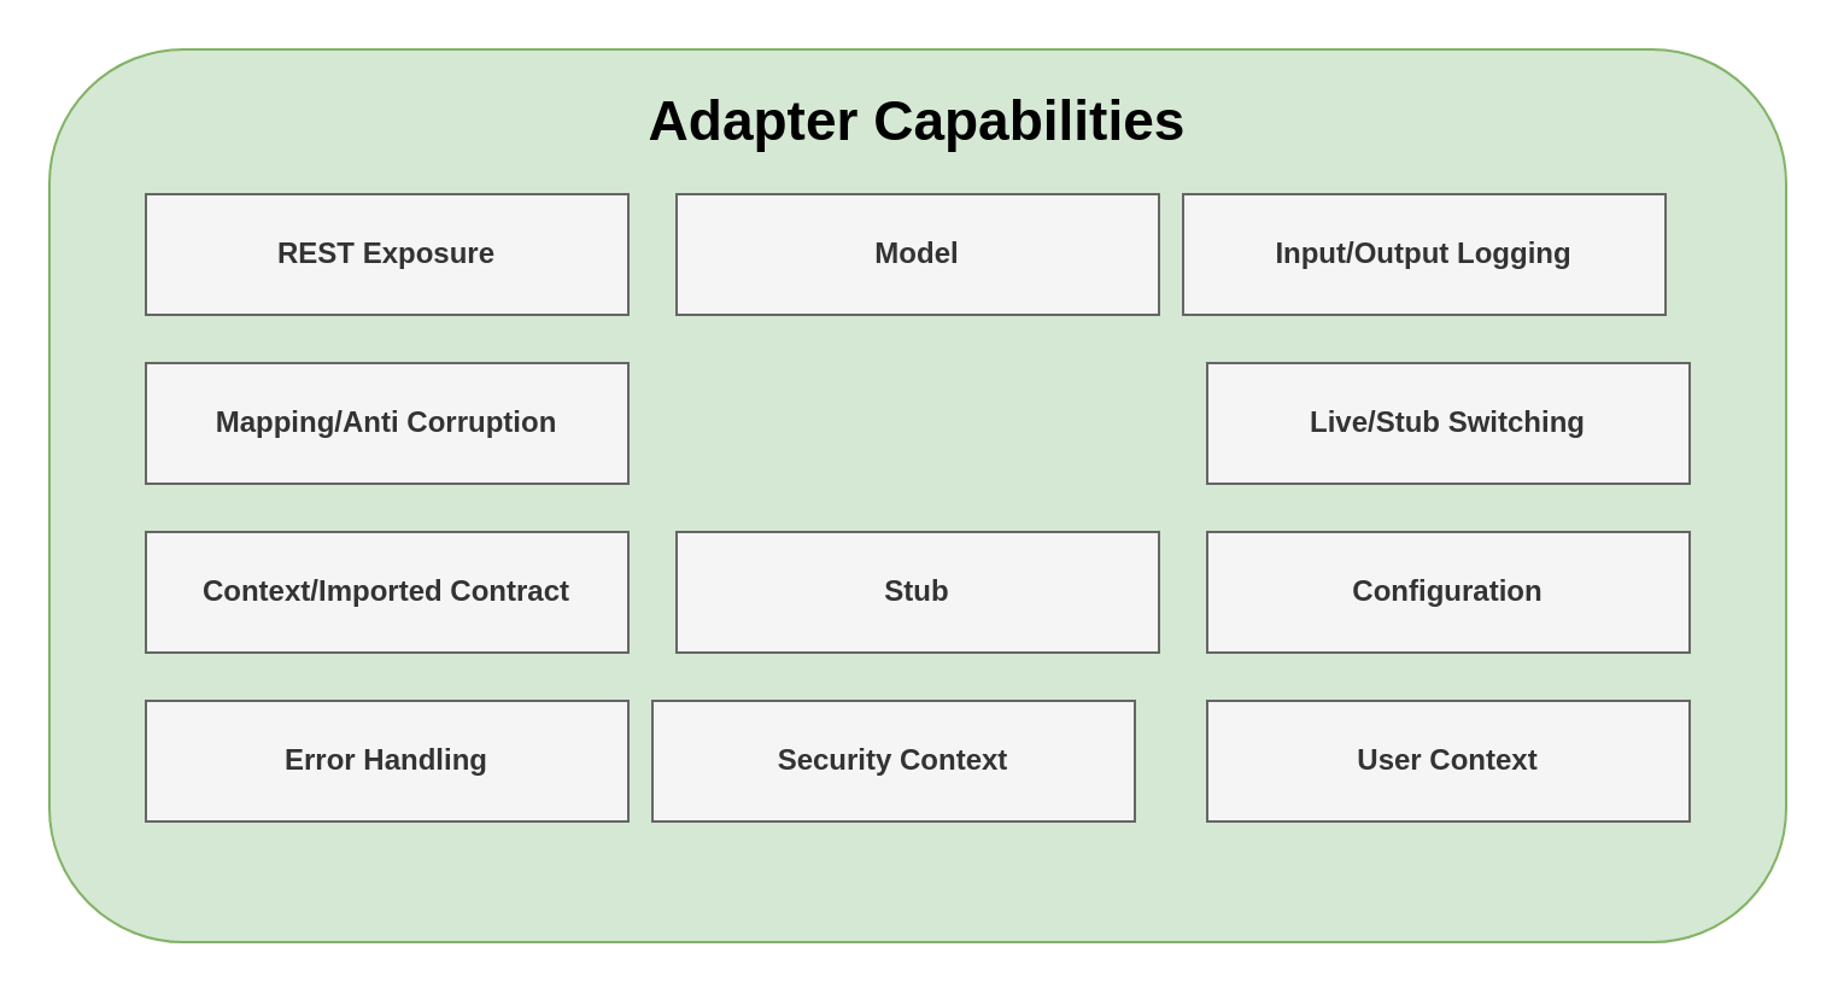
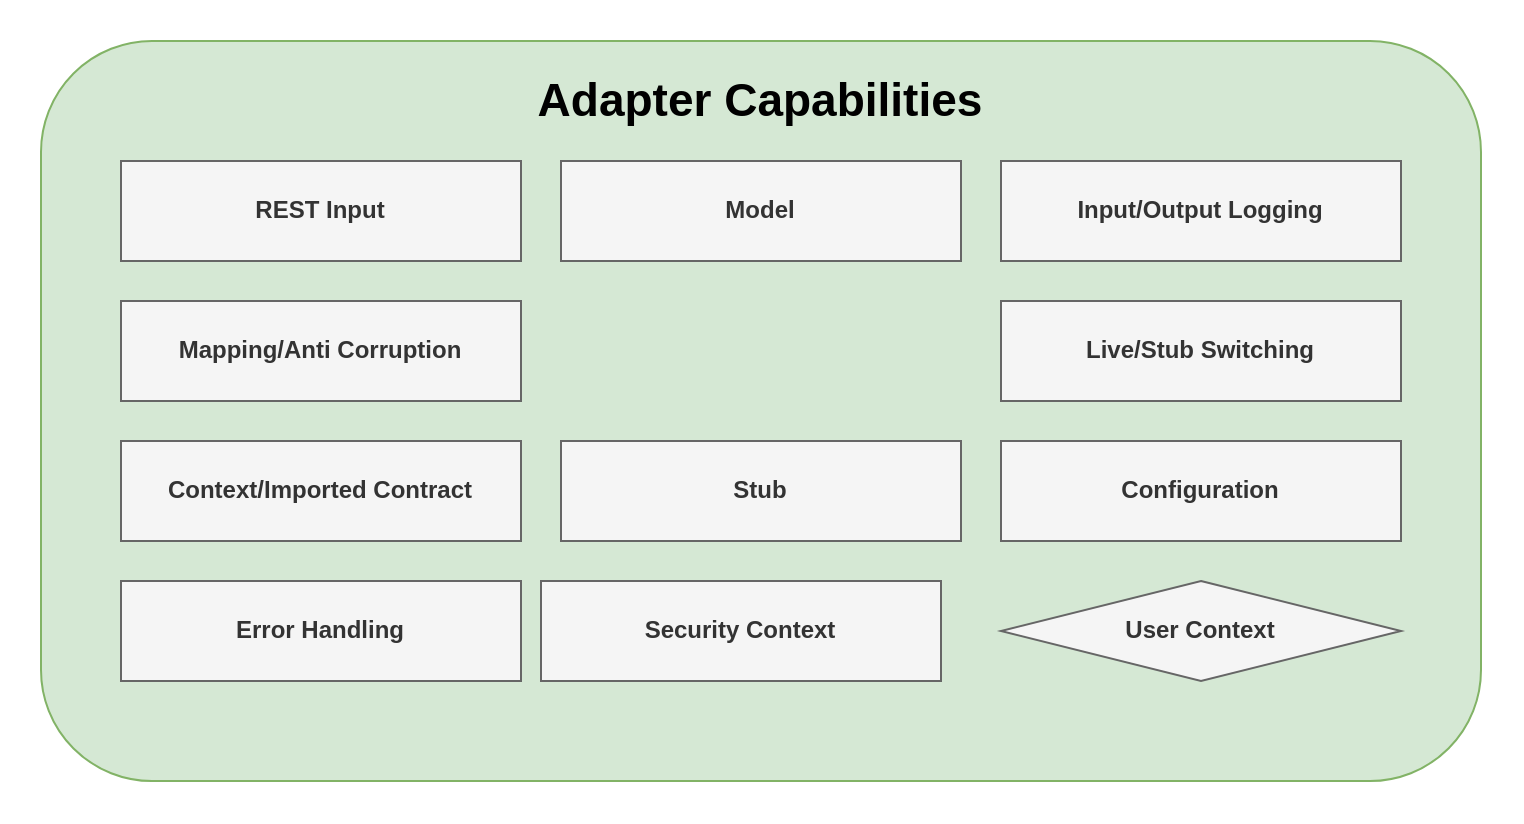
  <mxCell id="0" />
  <mxCell id="1" parent="0" />
  <mxCell id="2" value="" style="rounded=1;whiteSpace=wrap;html=1;fillColor=#d5e8d4;strokeColor=#82b366;" vertex="1" parent="1"><mxGeometry x="20" y="20" width="720" height="370" as="geometry" /></mxCell>
  <mxCell id="3" value="Error Handling" style="rounded=0;whiteSpace=wrap;html=1;fontStyle=1;fillColor=#f5f5f5;strokeColor=#666666;fontColor=#333333;" vertex="1" parent="1"><mxGeometry x="60" y="290" width="200" height="50" as="geometry" /></mxCell>
- <mxCell id="4" value="Input/Output Logging" style="rounded=0;whiteSpace=wrap;html=1;fontStyle=1;fillColor=#f5f5f5;strokeColor=#666666;fontColor=#333333;" vertex="1" parent="1"><mxGeometry x="490" y="80" width="200" height="50" as="geometry" /></mxCell>
+ <mxCell id="4" value="Input/Output Logging" style="rounded=0;whiteSpace=wrap;html=1;fontStyle=1;fillColor=#f5f5f5;strokeColor=#666666;fontColor=#333333;" vertex="1" parent="1"><mxGeometry x="500" y="80" width="200" height="50" as="geometry" /></mxCell>
  <mxCell id="5" value="Configuration" style="rounded=0;whiteSpace=wrap;html=1;fontStyle=1;fillColor=#f5f5f5;strokeColor=#666666;fontColor=#333333;" vertex="1" parent="1"><mxGeometry x="500" y="220" width="200" height="50" as="geometry" /></mxCell>
  <mxCell id="6" value="Security Context" style="rounded=0;whiteSpace=wrap;html=1;fontStyle=1;fillColor=#f5f5f5;strokeColor=#666666;fontColor=#333333;" vertex="1" parent="1"><mxGeometry x="270" y="290" width="200" height="50" as="geometry" /></mxCell>
- <mxCell id="7" value="User Context" style="rounded=0;whiteSpace=wrap;html=1;fontStyle=1;fillColor=#f5f5f5;strokeColor=#666666;fontColor=#333333;" vertex="1" parent="1"><mxGeometry x="500" y="290" width="200" height="50" as="geometry" /></mxCell>
- <mxCell id="8" value="REST Exposure" style="rounded=0;whiteSpace=wrap;html=1;fontStyle=1;fillColor=#f5f5f5;strokeColor=#666666;fontColor=#333333;" vertex="1" parent="1"><mxGeometry x="60" y="80" width="200" height="50" as="geometry" /></mxCell>
+ <mxCell id="7" value="User Context" style="rhombus;whiteSpace=wrap;html=1;fontStyle=1;fillColor=#f5f5f5;strokeColor=#666666;fontColor=#333333;" vertex="1" parent="1"><mxGeometry x="500" y="290" width="200" height="50" as="geometry" /></mxCell>
+ <mxCell id="8" value="REST Input" style="rounded=0;whiteSpace=wrap;html=1;fontStyle=1;fillColor=#f5f5f5;strokeColor=#666666;fontColor=#333333;" vertex="1" parent="1"><mxGeometry x="60" y="80" width="200" height="50" as="geometry" /></mxCell>
  <mxCell id="9" value="Model" style="rounded=0;whiteSpace=wrap;html=1;fontStyle=1;fillColor=#f5f5f5;strokeColor=#666666;fontColor=#333333;" vertex="1" parent="1"><mxGeometry x="280" y="80" width="200" height="50" as="geometry" /></mxCell>
  <mxCell id="10" value="Mapping/Anti Corruption" style="rounded=0;whiteSpace=wrap;html=1;fontStyle=1;fillColor=#f5f5f5;strokeColor=#666666;fontColor=#333333;" vertex="1" parent="1"><mxGeometry x="60" y="150" width="200" height="50" as="geometry" /></mxCell>
  <mxCell id="11" value="Context/Imported Contract" style="rounded=0;whiteSpace=wrap;html=1;fontStyle=1;fillColor=#f5f5f5;strokeColor=#666666;fontColor=#333333;" vertex="1" parent="1"><mxGeometry x="60" y="220" width="200" height="50" as="geometry" /></mxCell>
  <mxCell id="12" value="Live/Stub Switching" style="rounded=0;whiteSpace=wrap;html=1;fontStyle=1;fillColor=#f5f5f5;strokeColor=#666666;fontColor=#333333;" vertex="1" parent="1"><mxGeometry x="500" y="150" width="200" height="50" as="geometry" /></mxCell>
  <mxCell id="13" value="Stub" style="rounded=0;whiteSpace=wrap;html=1;fontStyle=1;fillColor=#f5f5f5;strokeColor=#666666;fontColor=#333333;" vertex="1" parent="1"><mxGeometry x="280" y="220" width="200" height="50" as="geometry" /></mxCell>
  <mxCell id="14" value="&lt;b&gt;&lt;font style=&quot;font-size: 23px&quot;&gt;Adapter Capabilities&lt;/font&gt;&lt;/b&gt;" style="text;html=1;strokeColor=none;fillColor=none;align=center;verticalAlign=middle;whiteSpace=wrap;rounded=0;" vertex="1" parent="1"><mxGeometry x="20" width="720" height="20" as="geometry" y="40" /></mxCell>
